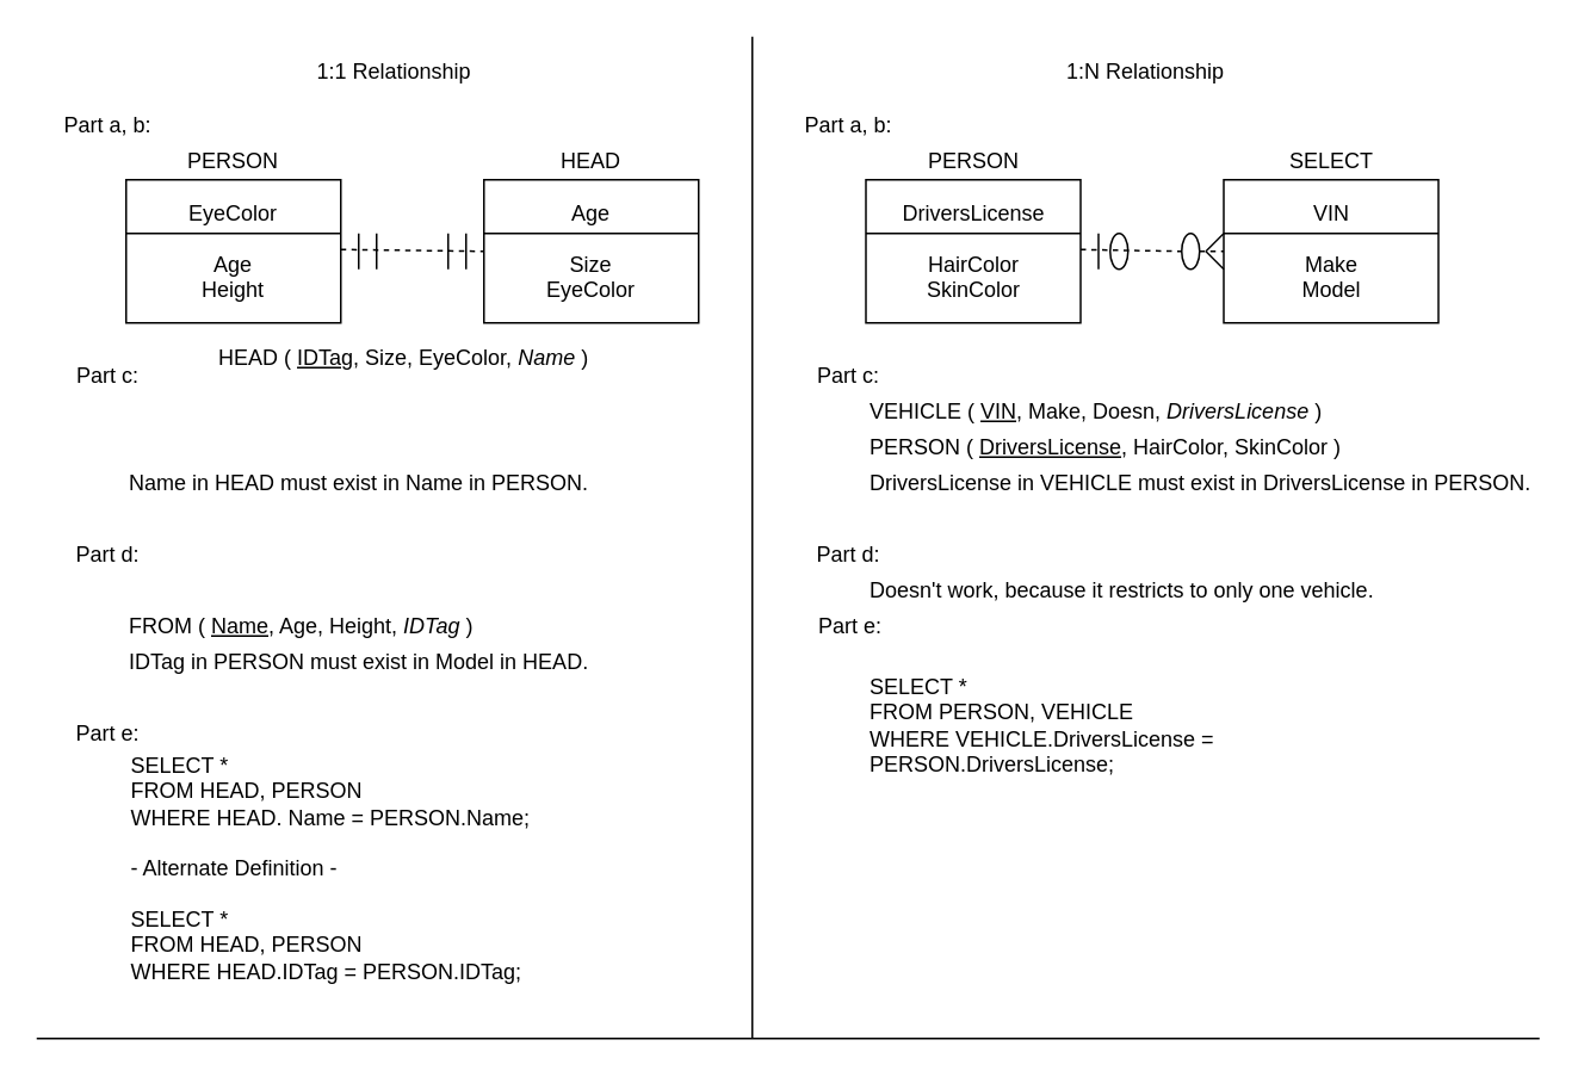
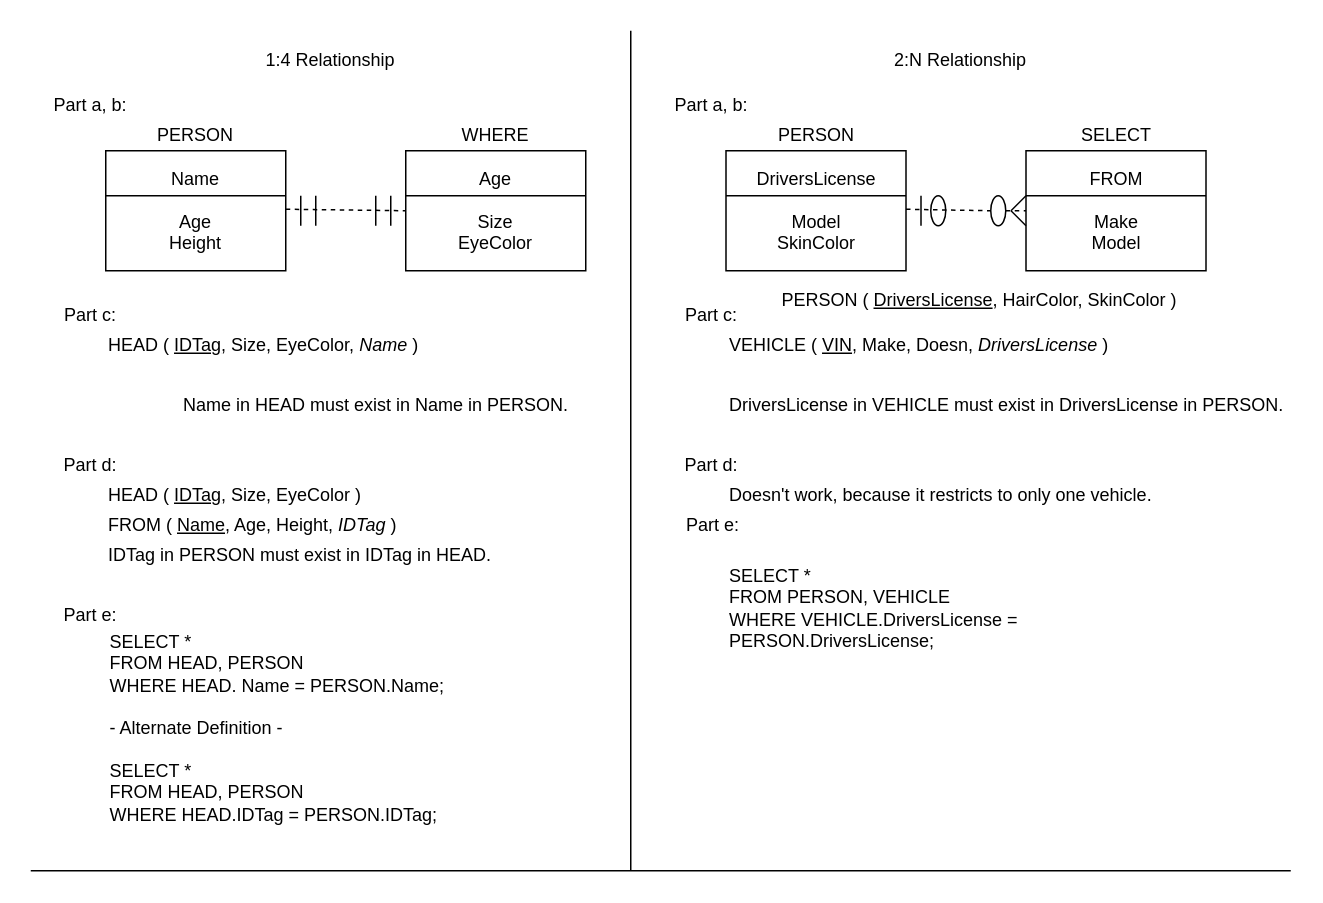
  <mxCell id="0" />
  <mxCell id="1" parent="0" />
  <mxCell id="2" value="" style="rounded=0;whiteSpace=wrap;html=1;" vertex="1" parent="1"><mxGeometry x="70" y="100" width="120" height="80" as="geometry" /></mxCell>
  <mxCell id="3" value="PERSON" style="text;html=1;strokeColor=none;fillColor=none;align=center;verticalAlign=middle;whiteSpace=wrap;rounded=0;" vertex="1" parent="1"><mxGeometry x="70" y="80" width="120" height="20" as="geometry" /></mxCell>
- <mxCell id="4" value="HEAD" style="text;html=1;strokeColor=none;fillColor=none;align=center;verticalAlign=middle;whiteSpace=wrap;rounded=0;" vertex="1" parent="1"><mxGeometry x="270" y="80" width="120" height="20" as="geometry" /></mxCell>
+ <mxCell id="4" value="WHERE" style="text;html=1;strokeColor=none;fillColor=none;align=center;verticalAlign=middle;whiteSpace=wrap;rounded=0;" vertex="1" parent="1"><mxGeometry x="270" y="80" width="120" height="20" as="geometry" /></mxCell>
  <mxCell id="5" value="" style="rounded=0;whiteSpace=wrap;html=1;" vertex="1" parent="1"><mxGeometry x="270" y="100" width="120" height="80" as="geometry" /></mxCell>
- <mxCell id="6" value="EyeColor&lt;br&gt;&lt;br&gt;Age&lt;br&gt;Height" style="text;html=1;strokeColor=none;fillColor=none;align=center;verticalAlign=middle;whiteSpace=wrap;rounded=0;" vertex="1" parent="1"><mxGeometry x="70" y="100" width="120" height="80" as="geometry" /></mxCell>
+ <mxCell id="6" value="Name&lt;br&gt;&lt;br&gt;Age&lt;br&gt;Height" style="text;html=1;strokeColor=none;fillColor=none;align=center;verticalAlign=middle;whiteSpace=wrap;rounded=0;" vertex="1" parent="1"><mxGeometry x="70" y="100" width="120" height="80" as="geometry" /></mxCell>
  <mxCell id="7" value="Age&lt;br&gt;&lt;br&gt;Size&lt;br&gt;EyeColor" style="text;html=1;strokeColor=none;fillColor=none;align=center;verticalAlign=middle;whiteSpace=wrap;rounded=0;" vertex="1" parent="1"><mxGeometry x="270" y="100" width="120" height="80" as="geometry" /></mxCell>
  <mxCell id="8" value="" style="endArrow=none;html=1;" edge="1" parent="1"><mxGeometry width="50" height="50" relative="1" as="geometry"><mxPoint x="70" y="130" as="sourcePoint" /><mxPoint x="190" y="130" as="targetPoint" /></mxGeometry></mxCell>
  <mxCell id="9" value="" style="endArrow=none;html=1;" edge="1" parent="1"><mxGeometry width="50" height="50" relative="1" as="geometry"><mxPoint x="270" y="130" as="sourcePoint" /><mxPoint x="390" y="130" as="targetPoint" /></mxGeometry></mxCell>
  <mxCell id="10" value="" style="endArrow=none;dashed=1;html=1;entryX=0;entryY=0.5;entryDx=0;entryDy=0;" edge="1" parent="1" target="7"><mxGeometry width="50" height="50" relative="1" as="geometry"><mxPoint x="190" y="139" as="sourcePoint" /><mxPoint x="250" y="139" as="targetPoint" /></mxGeometry></mxCell>
  <mxCell id="11" value="" style="endArrow=none;html=1;" edge="1" parent="1"><mxGeometry width="50" height="50" relative="1" as="geometry"><mxPoint x="200" y="150" as="sourcePoint" /><mxPoint x="200" y="130" as="targetPoint" /></mxGeometry></mxCell>
  <mxCell id="12" value="" style="endArrow=none;html=1;" edge="1" parent="1"><mxGeometry width="50" height="50" relative="1" as="geometry"><mxPoint x="260" y="150" as="sourcePoint" /><mxPoint x="260" y="130" as="targetPoint" /></mxGeometry></mxCell>
  <mxCell id="13" value="" style="endArrow=none;html=1;" edge="1" parent="1"><mxGeometry width="50" height="50" relative="1" as="geometry"><mxPoint x="210" y="150" as="sourcePoint" /><mxPoint x="210" y="130" as="targetPoint" /></mxGeometry></mxCell>
  <mxCell id="14" value="" style="endArrow=none;html=1;" edge="1" parent="1"><mxGeometry width="50" height="50" relative="1" as="geometry"><mxPoint x="250" y="150" as="sourcePoint" /><mxPoint x="250" y="130" as="targetPoint" /></mxGeometry></mxCell>
- <mxCell id="15" value="HEAD ( &lt;u&gt;IDTag&lt;/u&gt;, Size, EyeColor, &lt;i&gt;Name&lt;/i&gt; )" style="text;html=1;strokeColor=none;fillColor=none;align=left;verticalAlign=middle;whiteSpace=wrap;rounded=0;" vertex="1" parent="1"><mxGeometry x="120" y="190" width="220" height="20" as="geometry" /></mxCell>
+ <mxCell id="15" value="HEAD ( &lt;u&gt;IDTag&lt;/u&gt;, Size, EyeColor, &lt;i&gt;Name&lt;/i&gt; )" style="text;html=1;strokeColor=none;fillColor=none;align=left;verticalAlign=middle;whiteSpace=wrap;rounded=0;" vertex="1" parent="1"><mxGeometry x="70" y="220" width="220" height="20" as="geometry" /></mxCell>
  <mxCell id="16" value="Part a, b:" style="text;html=1;strokeColor=none;fillColor=none;align=center;verticalAlign=middle;whiteSpace=wrap;rounded=0;" vertex="1" parent="1"><mxGeometry x="30" y="60" width="60" height="20" as="geometry" /></mxCell>
  <mxCell id="17" value="Part c:" style="text;html=1;strokeColor=none;fillColor=none;align=center;verticalAlign=middle;whiteSpace=wrap;rounded=0;" vertex="1" parent="1"><mxGeometry x="30" y="200" width="60" height="20" as="geometry" /></mxCell>
  <mxCell id="18" value="Part d:" style="text;html=1;strokeColor=none;fillColor=none;align=center;verticalAlign=middle;whiteSpace=wrap;rounded=0;" vertex="1" parent="1"><mxGeometry x="30" y="300" width="60" height="20" as="geometry" /></mxCell>
+ <mxCell id="19" value="HEAD (&amp;nbsp;&lt;u&gt;IDTag&lt;/u&gt;, Size, EyeColor&amp;nbsp;)" style="text;html=1;strokeColor=none;fillColor=none;align=left;verticalAlign=middle;whiteSpace=wrap;rounded=0;" vertex="1" parent="1"><mxGeometry x="70" y="320" width="260" height="20" as="geometry" /></mxCell>
  <mxCell id="20" value="Part e:" style="text;html=1;strokeColor=none;fillColor=none;align=center;verticalAlign=middle;whiteSpace=wrap;rounded=0;" vertex="1" parent="1"><mxGeometry x="30" y="400" width="60" height="20" as="geometry" /></mxCell>
  <mxCell id="21" value="SELECT *&lt;br&gt;FROM HEAD, PERSON&lt;br&gt;WHERE HEAD. Name = PERSON.Name;&lt;br&gt;&lt;br&gt;- Alternate Definition -&lt;br&gt;&lt;br&gt;SELECT *&lt;br&gt;FROM HEAD, PERSON&lt;br&gt;WHERE HEAD.IDTag = PERSON.IDTag;" style="text;html=1;strokeColor=none;fillColor=none;align=left;verticalAlign=middle;whiteSpace=wrap;rounded=0;" vertex="1" parent="1"><mxGeometry x="70.5" y="420" width="322" height="130" as="geometry" /></mxCell>
- <mxCell id="22" value="Name in HEAD must exist in Name in PERSON." style="text;html=1;strokeColor=none;fillColor=none;align=left;verticalAlign=middle;whiteSpace=wrap;rounded=0;" vertex="1" parent="1"><mxGeometry x="70" y="260" width="260" height="20" as="geometry" /></mxCell>
+ <mxCell id="22" value="Name in HEAD must exist in Name in PERSON." style="text;html=1;strokeColor=none;fillColor=none;align=left;verticalAlign=middle;whiteSpace=wrap;rounded=0;" vertex="1" parent="1"><mxGeometry x="120" y="260" width="260" height="20" as="geometry" /></mxCell>
  <mxCell id="23" value="FROM ( &lt;u&gt;Name&lt;/u&gt;, Age, Height, &lt;i&gt;IDTag&lt;/i&gt; )" style="text;html=1;strokeColor=none;fillColor=none;align=left;verticalAlign=middle;whiteSpace=wrap;rounded=0;" vertex="1" parent="1"><mxGeometry x="70" y="340" width="220" height="20" as="geometry" /></mxCell>
- <mxCell id="24" value="IDTag in PERSON must exist in Model in HEAD." style="text;html=1;strokeColor=none;fillColor=none;align=left;verticalAlign=middle;whiteSpace=wrap;rounded=0;" vertex="1" parent="1"><mxGeometry x="70" y="360" width="260" height="20" as="geometry" /></mxCell>
+ <mxCell id="24" value="IDTag in PERSON must exist in IDTag in HEAD." style="text;html=1;strokeColor=none;fillColor=none;align=left;verticalAlign=middle;whiteSpace=wrap;rounded=0;" vertex="1" parent="1"><mxGeometry x="70" y="360" width="260" height="20" as="geometry" /></mxCell>
  <mxCell id="25" value="" style="endArrow=none;html=1;" edge="1" parent="1"><mxGeometry width="50" height="50" relative="1" as="geometry"><mxPoint x="420" y="580" as="sourcePoint" /><mxPoint x="420" as="targetPoint" y="20" /></mxGeometry></mxCell>
  <mxCell id="26" value="" style="rounded=0;whiteSpace=wrap;html=1;" vertex="1" parent="1"><mxGeometry x="483.5" y="100" width="120" height="80" as="geometry" /></mxCell>
  <mxCell id="27" value="PERSON" style="text;html=1;strokeColor=none;fillColor=none;align=center;verticalAlign=middle;whiteSpace=wrap;rounded=0;" vertex="1" parent="1"><mxGeometry x="483.5" y="80" width="120" height="20" as="geometry" /></mxCell>
- <mxCell id="28" value="DriversLicense&lt;br&gt;&lt;br&gt;HairColor&lt;br&gt;SkinColor" style="text;html=1;strokeColor=none;fillColor=none;align=center;verticalAlign=middle;whiteSpace=wrap;rounded=0;" vertex="1" parent="1"><mxGeometry x="483.5" y="100" width="120" height="80" as="geometry" /></mxCell>
+ <mxCell id="28" value="DriversLicense&lt;br&gt;&lt;br&gt;Model&lt;br&gt;SkinColor" style="text;html=1;strokeColor=none;fillColor=none;align=center;verticalAlign=middle;whiteSpace=wrap;rounded=0;" vertex="1" parent="1"><mxGeometry x="483.5" y="100" width="120" height="80" as="geometry" /></mxCell>
  <mxCell id="29" value="" style="endArrow=none;html=1;" edge="1" parent="1"><mxGeometry width="50" height="50" relative="1" as="geometry"><mxPoint x="483.5" y="130" as="sourcePoint" /><mxPoint x="603.5" y="130" as="targetPoint" /></mxGeometry></mxCell>
  <mxCell id="30" value="" style="endArrow=none;dashed=1;html=1;entryX=0;entryY=0.5;entryDx=0;entryDy=0;" edge="1" parent="1" source="50"><mxGeometry width="50" height="50" relative="1" as="geometry"><mxPoint x="603.5" y="139" as="sourcePoint" /><mxPoint x="683.5" y="140" as="targetPoint" /></mxGeometry></mxCell>
  <mxCell id="31" value="" style="endArrow=none;html=1;" edge="1" parent="1"><mxGeometry width="50" height="50" relative="1" as="geometry"><mxPoint x="613.5" y="150" as="sourcePoint" /><mxPoint x="613.5" y="130" as="targetPoint" /></mxGeometry></mxCell>
  <mxCell id="32" value="VEHICLE ( &lt;u&gt;VIN&lt;/u&gt;, Make, Doesn, &lt;i&gt;DriversLicense&lt;/i&gt; )" style="text;html=1;strokeColor=none;fillColor=none;align=left;verticalAlign=middle;whiteSpace=wrap;rounded=0;" vertex="1" parent="1"><mxGeometry x="484" y="220" width="267" height="20" as="geometry" /></mxCell>
- <mxCell id="33" value="PERSON ( &lt;u&gt;DriversLicense&lt;/u&gt;, HairColor, SkinColor&amp;nbsp;)" style="text;html=1;strokeColor=none;fillColor=none;align=left;verticalAlign=middle;whiteSpace=wrap;rounded=0;" vertex="1" parent="1"><mxGeometry x="484" y="240" width="277" height="20" as="geometry" /></mxCell>
+ <mxCell id="33" value="PERSON ( &lt;u&gt;DriversLicense&lt;/u&gt;, HairColor, SkinColor&amp;nbsp;)" style="text;html=1;strokeColor=none;fillColor=none;align=left;verticalAlign=middle;whiteSpace=wrap;rounded=0;" vertex="1" parent="1"><mxGeometry x="519" y="190" width="277" height="20" as="geometry" /></mxCell>
  <mxCell id="34" value="Part a, b:" style="text;html=1;strokeColor=none;fillColor=none;align=center;verticalAlign=middle;whiteSpace=wrap;rounded=0;" vertex="1" parent="1"><mxGeometry x="443.5" y="60" width="60" height="20" as="geometry" /></mxCell>
  <mxCell id="35" value="Part c:" style="text;html=1;strokeColor=none;fillColor=none;align=center;verticalAlign=middle;whiteSpace=wrap;rounded=0;" vertex="1" parent="1"><mxGeometry x="443.5" y="200" width="60" height="20" as="geometry" /></mxCell>
  <mxCell id="36" value="Part d:" style="text;html=1;strokeColor=none;fillColor=none;align=center;verticalAlign=middle;whiteSpace=wrap;rounded=0;" vertex="1" parent="1"><mxGeometry x="443.5" y="300" width="60" height="20" as="geometry" /></mxCell>
  <mxCell id="37" value="Part e:" style="text;html=1;strokeColor=none;fillColor=none;align=center;verticalAlign=middle;whiteSpace=wrap;rounded=0;" vertex="1" parent="1"><mxGeometry x="445" y="340" width="60" height="20" as="geometry" /></mxCell>
  <mxCell id="38" value="DriversLicense in VEHICLE must exist in DriversLicense in PERSON." style="text;html=1;strokeColor=none;fillColor=none;align=left;verticalAlign=middle;whiteSpace=wrap;rounded=0;" vertex="1" parent="1"><mxGeometry x="484" y="260" width="376" height="20" as="geometry" /></mxCell>
  <mxCell id="39" value="Doesn't work, because it restricts to only one vehicle." style="text;html=1;strokeColor=none;fillColor=none;align=left;verticalAlign=middle;whiteSpace=wrap;rounded=0;" vertex="1" parent="1"><mxGeometry x="484" y="320" width="317" height="20" as="geometry" /></mxCell>
  <mxCell id="40" value="SELECT" style="text;html=1;strokeColor=none;fillColor=none;align=center;verticalAlign=middle;whiteSpace=wrap;rounded=0;" vertex="1" parent="1"><mxGeometry x="683.5" y="80" width="120" height="20" as="geometry" /></mxCell>
  <mxCell id="41" value="" style="rounded=0;whiteSpace=wrap;html=1;" vertex="1" parent="1"><mxGeometry x="683.5" y="100" width="120" height="80" as="geometry" /></mxCell>
- <mxCell id="42" value="VIN&lt;br&gt;&lt;br&gt;Make&lt;br&gt;Model" style="text;html=1;strokeColor=none;fillColor=none;align=center;verticalAlign=middle;whiteSpace=wrap;rounded=0;" vertex="1" parent="1"><mxGeometry x="683.5" y="100" width="120" height="80" as="geometry" /></mxCell>
+ <mxCell id="42" value="FROM&lt;br&gt;&lt;br&gt;Make&lt;br&gt;Model" style="text;html=1;strokeColor=none;fillColor=none;align=center;verticalAlign=middle;whiteSpace=wrap;rounded=0;" vertex="1" parent="1"><mxGeometry x="683.5" y="100" width="120" height="80" as="geometry" /></mxCell>
  <mxCell id="43" value="" style="endArrow=none;html=1;" edge="1" parent="1"><mxGeometry width="50" height="50" relative="1" as="geometry"><mxPoint x="683.5" y="130" as="sourcePoint" /><mxPoint x="803.5" y="130" as="targetPoint" /></mxGeometry></mxCell>
- <mxCell id="44" value="1:1 Relationship" style="text;html=1;strokeColor=none;fillColor=none;align=center;verticalAlign=middle;whiteSpace=wrap;rounded=0;" vertex="1" parent="1"><mxGeometry y="30" width="400" height="20" as="geometry" x="20" /></mxCell>
- <mxCell id="45" value="1:N Relationship" style="text;html=1;strokeColor=none;fillColor=none;align=center;verticalAlign=middle;whiteSpace=wrap;rounded=0;" vertex="1" parent="1"><mxGeometry x="420" y="30" width="440" height="20" as="geometry" /></mxCell>
+ <mxCell id="44" value="1:4 Relationship" style="text;html=1;strokeColor=none;fillColor=none;align=center;verticalAlign=middle;whiteSpace=wrap;rounded=0;" vertex="1" parent="1"><mxGeometry y="30" width="400" height="20" as="geometry" x="20" /></mxCell>
+ <mxCell id="45" value="2:N Relationship" style="text;html=1;strokeColor=none;fillColor=none;align=center;verticalAlign=middle;whiteSpace=wrap;rounded=0;" vertex="1" parent="1"><mxGeometry x="420" y="30" width="440" height="20" as="geometry" /></mxCell>
  <mxCell id="46" value="" style="endArrow=none;html=1;" edge="1" parent="1"><mxGeometry width="50" height="50" relative="1" as="geometry"><mxPoint y="580" as="sourcePoint" x="20" /><mxPoint x="860" y="580" as="targetPoint" /></mxGeometry></mxCell>
  <mxCell id="47" value="" style="endArrow=none;html=1;" edge="1" parent="1"><mxGeometry width="50" height="50" relative="1" as="geometry"><mxPoint x="673.5" y="140" as="sourcePoint" /><mxPoint x="683.5" y="130" as="targetPoint" /></mxGeometry></mxCell>
  <mxCell id="48" value="" style="endArrow=none;html=1;" edge="1" parent="1"><mxGeometry width="50" height="50" relative="1" as="geometry"><mxPoint x="683.5" y="150" as="sourcePoint" /><mxPoint x="673.5" y="140" as="targetPoint" /></mxGeometry></mxCell>
  <mxCell id="49" value="" style="ellipse;whiteSpace=wrap;html=1;" vertex="1" parent="1"><mxGeometry x="620" y="130" width="10" height="20" as="geometry" /></mxCell>
  <mxCell id="50" value="" style="ellipse;whiteSpace=wrap;html=1;" vertex="1" parent="1"><mxGeometry x="660" y="130" width="10" height="20" as="geometry" /></mxCell>
  <mxCell id="51" value="" style="endArrow=none;dashed=1;html=1;entryX=0;entryY=0.5;entryDx=0;entryDy=0;" edge="1" parent="1" target="50"><mxGeometry width="50" height="50" relative="1" as="geometry"><mxPoint x="603.5" y="139" as="sourcePoint" /><mxPoint x="683.5" y="140" as="targetPoint" /></mxGeometry></mxCell>
  <mxCell id="52" value="SELECT *&lt;br&gt;FROM PERSON, VEHICLE&lt;br&gt;WHERE VEHICLE.DriversLicense = PERSON.DriversLicense;" style="text;html=1;strokeColor=none;fillColor=none;align=left;verticalAlign=middle;whiteSpace=wrap;rounded=0;" vertex="1" parent="1"><mxGeometry x="484" y="360" width="260" height="90" as="geometry" /></mxCell>
